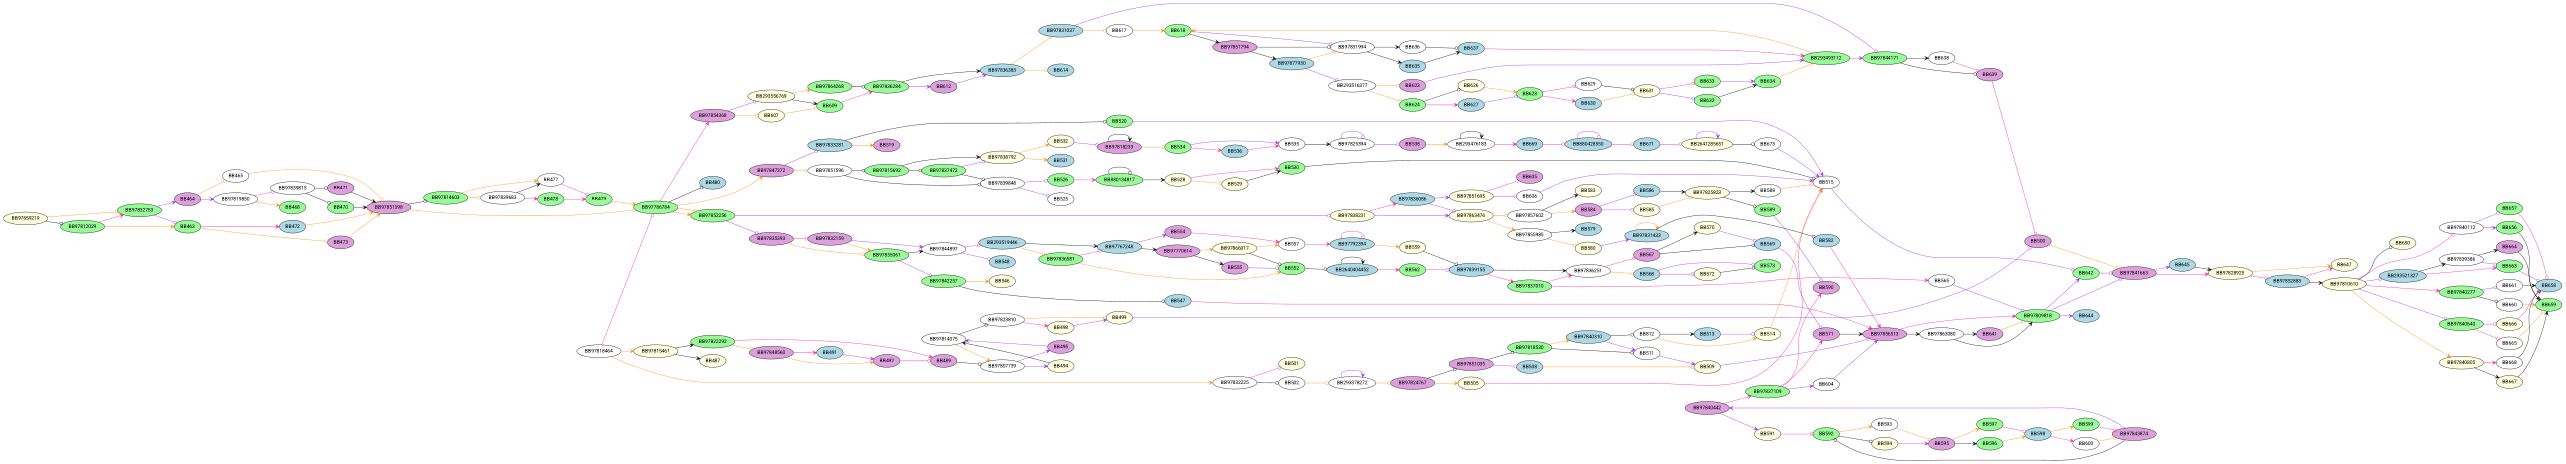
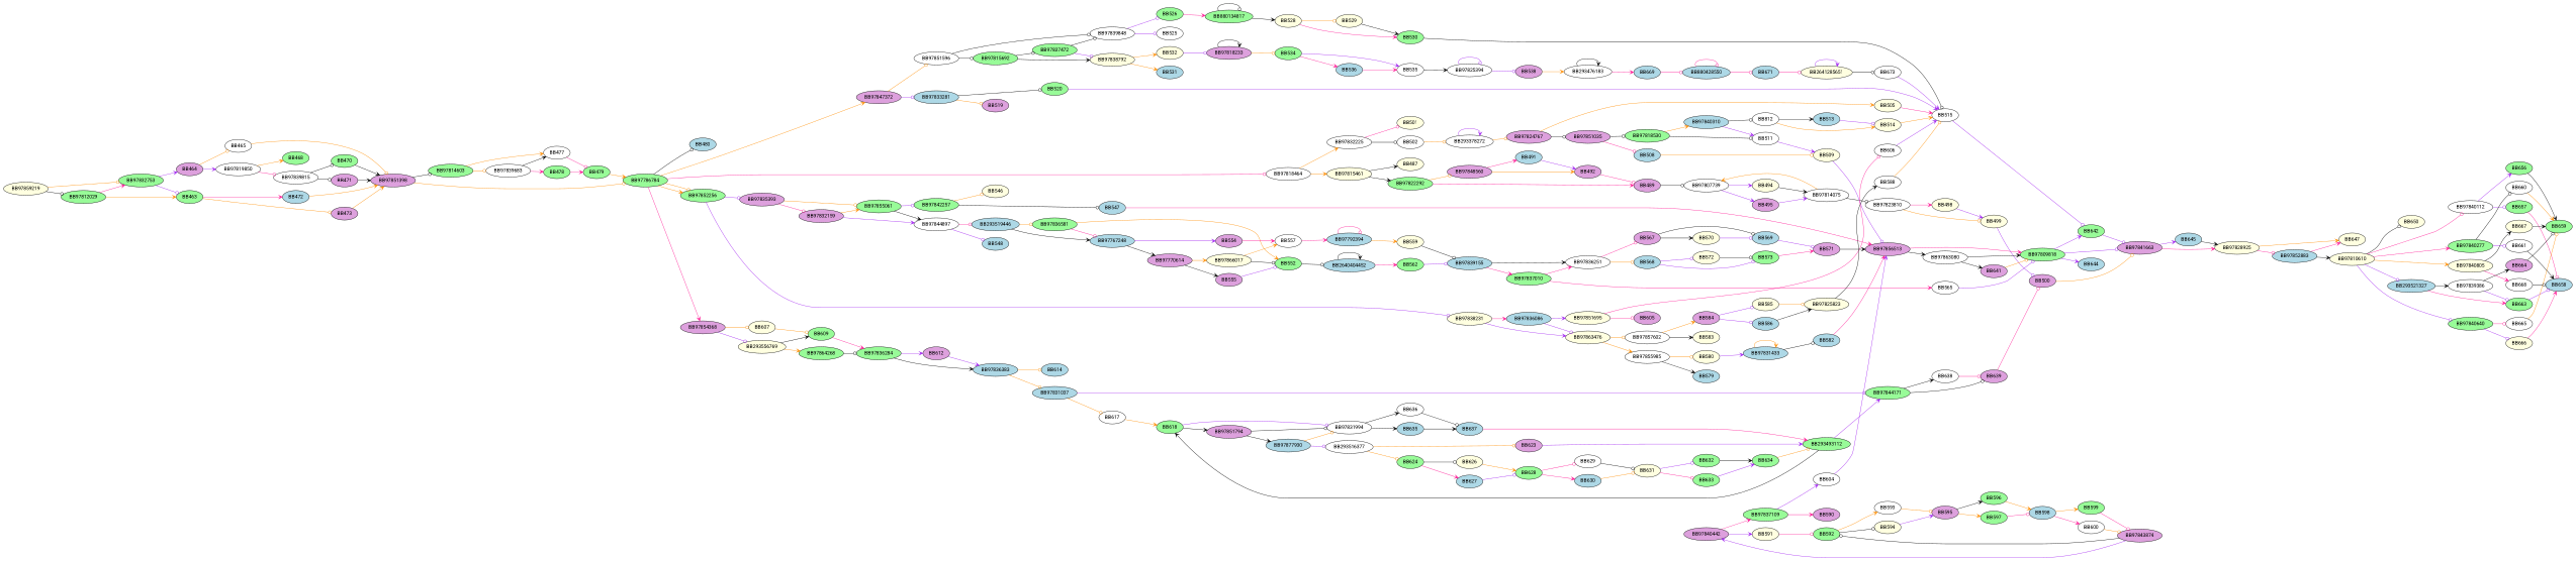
  digraph {
    fontname=Roboto
    rankdir=LR
    node [fillcolor=palegreen fontname=Roboto style=filled]
    edge [arrowhead=vee color=black fontname=Roboto]
    BB97859219 [fillcolor=lightyellow]
    BB97812029
    BB97832753
    BB463
    BB464 [fillcolor=plum]
    BB472 [fillcolor=lightblue]
    BB473 [fillcolor=plum]
    BB465 [fillcolor=white]
    BB97819850 [fillcolor=white]
    BB97851398 [fillcolor=plum]
    BB468
    BB97839815 [fillcolor=white]
    BB97814603
    BB97786784
    BB470
    BB471 [fillcolor=plum]
    BB97839683 [fillcolor=white]
    BB477 [fillcolor=white]
    BB480 [fillcolor=lightblue]
    BB97818464 [fillcolor=white]
    BB97847372 [fillcolor=plum]
    BB97852256
    BB97854368 [fillcolor=plum]
    BB478
    BB479
    BB97815461 [fillcolor=lightyellow]
    BB97832225 [fillcolor=white]
    BB97851596 [fillcolor=white]
    BB97833281 [fillcolor=lightblue]
    BB97835393 [fillcolor=plum]
    BB97838231 [fillcolor=lightyellow]
    BB607 [fillcolor=lightyellow]
    BB293556769 [fillcolor=lightyellow]
    BB487 [fillcolor=lightyellow]
    BB97822292
    BB501 [fillcolor=lightyellow]
    BB502 [fillcolor=white]
    BB97839848 [fillcolor=white]
    BB97815692
    BB519 [fillcolor=plum]
    BB520
    BB97855061
    BB97832159 [fillcolor=plum]
    BB97863476 [fillcolor=lightyellow]
    BB97836086 [fillcolor=lightblue]
    BB609
    BB97864268
    BB489 [fillcolor=plum]
    BB97848560 [fillcolor=plum]
    BB293378272 [fillcolor=white]
    BB97807739 [fillcolor=white]
    BB491 [fillcolor=lightblue]
    BB492 [fillcolor=plum]
    BB494 [fillcolor=lightyellow]
    BB495 [fillcolor=plum]
    BB97814075 [fillcolor=white]
    BB97823810 [fillcolor=white]
    BB498 [fillcolor=lightyellow]
    BB499 [fillcolor=lightyellow]
    BB500 [fillcolor=plum]
    BB97841663 [fillcolor=plum]
    BB645 [fillcolor=lightblue]
    BB97828925 [fillcolor=lightyellow]
    BB97824767 [fillcolor=plum]
    BB505 [fillcolor=lightyellow]
    BB97851035 [fillcolor=plum]
    BB515 [fillcolor=white]
    BB97818530
    BB508 [fillcolor=lightblue]
    BB642
    BB97840310 [fillcolor=lightblue]
    BB511 [fillcolor=white]
    BB509 [fillcolor=lightyellow]
    n74 [fillcolor=white label=BB812]
    BB97856513 [fillcolor=plum]
    BB97809818
    BB97863080 [fillcolor=white]
    BB513 [fillcolor=lightblue]
    BB514 [fillcolor=lightyellow]
    BB644 [fillcolor=lightblue]
    BB641 [fillcolor=plum]
    BB525 [fillcolor=white]
    BB526
    BB97837472
    BB97838792 [fillcolor=lightyellow]
    BB880134817
    BB531 [fillcolor=lightblue]
    BB532 [fillcolor=lightyellow]
    BB97818233 [fillcolor=plum]
    BB528 [fillcolor=lightyellow]
    BB529 [fillcolor=lightyellow]
    BB530
    BB534
    BB535 [fillcolor=white]
    BB536 [fillcolor=lightblue]
    BB97825394 [fillcolor=white]
    BB538 [fillcolor=plum]
    BB293476183 [fillcolor=white]
    BB669 [fillcolor=lightblue]
    BB880428550 [fillcolor=lightblue]
    BB97844897 [fillcolor=white]
    BB97842257
    BB97857602 [fillcolor=white]
    BB97855985 [fillcolor=white]
    BB97851695 [fillcolor=lightyellow]
    BB548 [fillcolor=lightblue]
    BB293519446 [fillcolor=lightblue]
    BB546 [fillcolor=lightyellow]
    BB547 [fillcolor=lightblue]
    BB97767248 [fillcolor=lightblue]
    BB97836581
    BB97770614 [fillcolor=plum]
    BB554 [fillcolor=plum]
    BB552
    BB555 [fillcolor=plum]
    BB97866017 [fillcolor=lightyellow]
    BB557 [fillcolor=white]
    BB2640404452 [fillcolor=lightblue]
    BB562
    BB97792394 [fillcolor=lightblue]
    BB559 [fillcolor=lightyellow]
    BB97839155 [fillcolor=lightblue]
    BB97836251 [fillcolor=white]
    BB97837010
    BB567 [fillcolor=plum]
    BB568 [fillcolor=lightblue]
    BB565 [fillcolor=white]
    BB569 [fillcolor=lightblue]
    BB570 [fillcolor=lightyellow]
    BB572 [fillcolor=lightyellow]
    BB573
    BB571 [fillcolor=plum]
    BB583 [fillcolor=lightyellow]
    BB584 [fillcolor=plum]
    BB579 [fillcolor=lightblue]
    BB580 [fillcolor=lightyellow]
    BB605 [fillcolor=plum]
    BB606 [fillcolor=white]
    BB585 [fillcolor=lightyellow]
    BB586 [fillcolor=lightblue]
    BB97831433 [fillcolor=lightblue]
    BB582 [fillcolor=lightblue]
    BB97825823 [fillcolor=lightyellow]
    BB588 [fillcolor=white]
-   BB589
    BB590 [fillcolor=plum]
    BB591 [fillcolor=lightyellow]
    BB592
    BB593 [fillcolor=white]
    BB594 [fillcolor=lightyellow]
    BB595 [fillcolor=plum]
    BB596
    BB597
    BB598 [fillcolor=lightblue]
    BB599
    BB600 [fillcolor=white]
    BB97843874 [fillcolor=plum]
    BB97840442 [fillcolor=plum]
    BB97837109
    BB604 [fillcolor=white]
    BB97836284
    BB612 [fillcolor=plum]
    BB97836383 [fillcolor=lightblue]
    BB614 [fillcolor=lightblue]
    BB97831037 [fillcolor=lightblue]
    BB97844171
    BB617 [fillcolor=white]
    BB638 [fillcolor=white]
    BB639 [fillcolor=plum]
    BB618
    BB97851794 [fillcolor=plum]
    BB97831994 [fillcolor=white]
    BB97877930 [fillcolor=lightblue]
    BB635 [fillcolor=lightblue]
    BB636 [fillcolor=white]
    BB293516377 [fillcolor=white]
    BB637 [fillcolor=lightblue]
    BB623 [fillcolor=plum]
    BB624
    BB293493112
    BB626 [fillcolor=lightyellow]
    BB627 [fillcolor=lightblue]
    BB628
    BB629 [fillcolor=white]
    BB630 [fillcolor=lightblue]
    BB631 [fillcolor=lightyellow]
    BB632
    BB633
    BB634
    BB647 [fillcolor=lightyellow]
    BB97852883 [fillcolor=lightblue]
    BB97810610 [fillcolor=lightyellow]
    BB650 [fillcolor=lightyellow]
    BB97840112 [fillcolor=white]
    BB97840277
    BB293521327 [fillcolor=lightblue]
    BB97840640
    BB97840805 [fillcolor=lightyellow]
    BB656
    BB657
    BB660 [fillcolor=white]
    BB661 [fillcolor=white]
    BB97839386 [fillcolor=white]
    BB663
    BB665 [fillcolor=white]
    BB666 [fillcolor=lightyellow]
    BB667 [fillcolor=lightyellow]
    BB668 [fillcolor=white]
    BB659
    BB658 [fillcolor=lightblue]
    BB664 [fillcolor=plum]
    BB671 [fillcolor=lightblue]
    BB2641285651 [fillcolor=lightyellow]
    BB673 [fillcolor=white]
    BB97859219 -> BB97812029 [arrowhead=odot]
    BB97859219 -> BB97832753 [arrowhead=odot color=darkorange]
    BB97812029 -> BB97832753 [color=deeppink]
    BB97812029 -> BB463 [color=darkorange]
    BB97832753 -> BB463 [arrowhead=odot color=purple]
    BB97832753 -> BB464 [color=purple]
    BB463 -> BB472 [color=deeppink]
    BB463 -> BB473 [arrowhead=odot color=darkorange]
    BB464 -> BB465 [arrowhead=odot color=darkorange]
    BB464 -> BB97819850 [color=purple]
    BB472 -> BB97851398 [color=darkorange]
    BB473 -> BB97851398 [color=darkorange]
    BB465 -> BB97851398 [arrowhead=odot color=darkorange]
    BB97819850 -> BB468 [color=darkorange]
    BB97819850 -> BB97839815 [arrowhead=odot color=deeppink]
    BB97851398 -> BB97814603 [arrowhead=odot]
    BB97851398 -> BB97786784 [arrowhead=odot color=darkorange]
    BB97839815 -> BB470 [arrowhead=odot]
    BB97839815 -> BB471 [arrowhead=odot]
    BB97814603 -> BB97839683 [arrowhead=odot color=darkorange]
    BB97814603 -> BB477 [color=darkorange]
    BB97786784 -> BB480 [arrowhead=odot]
-   BB97818464 -> BB97786784 [arrowhead=odot color=deeppink]
+   BB97786784 -> BB97818464 [arrowhead=odot color=deeppink]
    BB97786784 -> BB97847372 [color=darkorange]
    BB97786784 -> BB97852256 [color=darkorange]
    BB97786784 -> BB97852256 [arrowhead=odot color=darkorange]
    BB97786784 -> BB97854368 [color=deeppink]
    BB470 -> BB97851398
    BB471 -> BB97851398
    BB97839683 -> BB477
    BB97839683 -> BB478 [color=deeppink]
    BB477 -> BB479 [arrowhead=odot color=deeppink]
    BB97818464 -> BB97815461 [color=darkorange]
    BB97818464 -> BB97832225 [color=darkorange]
    BB97847372 -> BB97851596 [arrowhead=odot color=darkorange]
    BB97847372 -> BB97833281 [arrowhead=odot color=purple]
    BB97852256 -> BB97835393 [arrowhead=odot color=purple]
    BB97852256 -> BB97838231 [arrowhead=odot color=purple]
    BB97854368 -> BB607 [arrowhead=odot color=darkorange]
    BB97854368 -> BB293556769 [arrowhead=odot color=purple]
    BB478 -> BB479 [color=deeppink]
    BB479 -> BB97786784 [color=darkorange]
    BB97815461 -> BB487
    BB97815461 -> BB97822292
    BB97832225 -> BB501 [arrowhead=odot color=deeppink]
    BB97832225 -> BB502 [arrowhead=odot]
    BB97851596 -> BB97839848 [arrowhead=odot]
    BB97851596 -> BB97815692 [arrowhead=odot]
-   BB97833281 -> BB519 [color=darkorange]
+   BB97833281 -> BB519 [arrowhead=odot color=darkorange]
    BB97833281 -> BB520 [arrowhead=odot]
    BB97835393 -> BB97855061 [arrowhead=odot color=darkorange]
    BB97835393 -> BB97832159 [arrowhead=odot color=deeppink]
    BB97838231 -> BB97863476 [color=purple]
    BB97838231 -> BB97836086 [color=deeppink]
    BB607 -> BB609 [arrowhead=odot color=darkorange]
    BB293556769 -> BB609
    BB293556769 -> BB97864268 [color=darkorange]
    BB97822292 -> BB489 [color=deeppink]
    BB97822292 -> BB97848560 [arrowhead=odot color=darkorange]
    BB502 -> BB293378272 [arrowhead=odot color=darkorange]
    BB97839848 -> BB525 [arrowhead=odot color=purple]
    BB97839848 -> BB526 [arrowhead=odot color=purple]
    BB97815692 -> BB97837472 [arrowhead=odot]
    BB97815692 -> BB97838792
    BB520 -> BB515 [color=purple]
    BB97855061 -> BB97844897
    BB97855061 -> BB97842257 [arrowhead=odot color=purple]
    BB97832159 -> BB97855061 [color=darkorange]
    BB97832159 -> BB97844897 [color=purple]
    BB97863476 -> BB97857602 [arrowhead=odot color=darkorange]
    BB97863476 -> BB97855985 [color=darkorange]
    BB97836086 -> BB97863476 [arrowhead=odot color=purple]
    BB97836086 -> BB97851695 [color=purple]
    BB609 -> BB97836284 [color=deeppink]
    BB97864268 -> BB97836284 [arrowhead=odot]
    BB489 -> BB97807739 [arrowhead=odot]
    BB97848560 -> BB491 [color=deeppink]
    BB97848560 -> BB492 [color=darkorange]
    BB293378272 -> BB293378272 [color=purple]
    BB293378272 -> BB97824767 [arrowhead=odot color=darkorange]
    BB97807739 -> BB494 [color=purple]
    BB97807739 -> BB495 [color=purple]
    BB491 -> BB492 [color=purple]
    BB492 -> BB489 [arrowhead=odot color=deeppink]
    BB494 -> BB97814075
    BB495 -> BB97814075 [color=purple]
    BB97814075 -> BB97807739 [color=darkorange]
    BB97814075 -> BB97823810 [arrowhead=odot]
    BB97823810 -> BB498 [color=deeppink]
    BB97823810 -> BB499 [arrowhead=odot color=darkorange]
    BB498 -> BB499 [color=purple]
    BB499 -> BB500 [arrowhead=odot color=purple]
    BB500 -> BB97841663 [arrowhead=odot color=darkorange]
    BB97841663 -> BB645 [color=purple]
    BB97841663 -> BB97828925 [color=deeppink]
    BB645 -> BB97828925
    BB97828925 -> BB647 [color=darkorange]
    BB97828925 -> BB97852883 [arrowhead=odot color=deeppink]
    BB97824767 -> BB505 [color=darkorange]
    BB97824767 -> BB97851035 [arrowhead=odot]
    BB505 -> BB515 [color=deeppink]
    BB97851035 -> BB97818530 [arrowhead=odot]
    BB97851035 -> BB508 [arrowhead=odot color=deeppink]
    BB515 -> BB642 [arrowhead=odot color=purple]
    BB97818530 -> BB97840310 [color=darkorange]
    BB97818530 -> BB511 [arrowhead=odot]
    BB508 -> BB509 [arrowhead=odot color=darkorange]
    BB642 -> BB97841663 [arrowhead=odot color=purple]
    BB97840310 -> BB511 [color=purple]
    BB97840310 -> n74 [arrowhead=odot]
    BB511 -> BB509 [color=purple]
    BB509 -> BB97856513 [arrowhead=odot color=purple]
    n74 -> BB513
    n74 -> BB514 [color=darkorange]
    BB97856513 -> BB97809818 [color=deeppink]
    BB97856513 -> BB97863080
    BB97809818 -> BB97841663 [arrowhead=odot color=purple]
    BB97809818 -> BB642 [color=purple]
    BB97809818 -> BB644 [color=purple]
    BB97863080 -> BB97809818
    BB97863080 -> BB641
    BB513 -> BB514 [arrowhead=odot color=purple]
    BB514 -> BB515 [color=darkorange]
    BB641 -> BB97809818 [arrowhead=odot color=darkorange]
    BB526 -> BB880134817 [color=deeppink]
    BB97837472 -> BB97839848 [arrowhead=odot]
    BB97837472 -> BB97838792 [arrowhead=odot color=purple]
    BB97838792 -> BB531 [color=darkorange]
    BB97838792 -> BB532 [color=darkorange]
    BB880134817 -> BB880134817 [arrowhead=odot]
    BB880134817 -> BB528
    BB532 -> BB97818233 [arrowhead=odot color=purple]
    BB97818233 -> BB97818233
    BB97818233 -> BB534 [arrowhead=odot color=darkorange]
    BB528 -> BB529 [arrowhead=odot color=darkorange]
    BB528 -> BB530 [color=deeppink]
    BB529 -> BB530
    BB530 -> BB515 [arrowhead=odot]
    BB534 -> BB535 [color=purple]
    BB534 -> BB536 [color=deeppink]
    BB535 -> BB97825394
    BB536 -> BB535 [color=deeppink]
    BB97825394 -> BB97825394 [arrowhead=odot color=purple]
    BB97825394 -> BB538 [arrowhead=odot color=purple]
    BB538 -> BB293476183 [color=darkorange]
    BB293476183 -> BB293476183
    BB293476183 -> BB669 [color=deeppink]
    BB669 -> BB880428550 [arrowhead=odot color=deeppink]
    BB880428550 -> BB880428550 [arrowhead=odot color=deeppink]
    BB880428550 -> BB671 [arrowhead=odot color=deeppink]
    BB97844897 -> BB548 [arrowhead=odot color=purple]
    BB97844897 -> BB293519446 [arrowhead=odot color=deeppink]
-   BB97842257 -> BB546 [color=darkorange]
+   BB97842257 -> BB546 [arrowhead=odot color=darkorange]
    BB97842257 -> BB547 [arrowhead=odot]
    BB97857602 -> BB583
    BB97857602 -> BB584 [color=darkorange]
    BB97855985 -> BB579
    BB97855985 -> BB580 [arrowhead=odot color=darkorange]
    BB97851695 -> BB605 [arrowhead=odot color=deeppink]
    BB97851695 -> BB606 [arrowhead=odot color=deeppink]
    BB293519446 -> BB97767248
    BB293519446 -> BB97836581 [arrowhead=odot color=darkorange]
    BB547 -> BB97856513 [color=deeppink]
    BB97767248 -> BB97770614
    BB97767248 -> BB554 [color=purple]
    BB97836581 -> BB97767248 [arrowhead=odot color=deeppink]
    BB97836581 -> BB552 [color=darkorange]
    BB97770614 -> BB555
    BB97770614 -> BB97866017 [color=darkorange]
    BB554 -> BB557 [color=deeppink]
    BB552 -> BB2640404452 [arrowhead=odot]
    BB555 -> BB552 [arrowhead=odot color=purple]
    BB97866017 -> BB552 [arrowhead=odot]
    BB97866017 -> BB557 [color=darkorange]
    BB557 -> BB97792394 [color=deeppink]
    BB2640404452 -> BB2640404452
    BB2640404452 -> BB562 [color=deeppink]
    BB562 -> BB97839155 [arrowhead=odot color=purple]
    BB97792394 -> BB97792394 [arrowhead=odot color=deeppink]
    BB97792394 -> BB559 [color=darkorange]
    BB559 -> BB97839155 [arrowhead=odot]
    BB97839155 -> BB97836251
    BB97839155 -> BB97837010 [color=deeppink]
    BB97836251 -> BB567 [arrowhead=odot color=deeppink]
    BB97836251 -> BB568 [arrowhead=odot color=darkorange]
    BB97837010 -> BB97836251 [color=deeppink]
    BB97837010 -> BB565 [color=deeppink]
    BB567 -> BB569 [arrowhead=odot]
    BB567 -> BB570
    BB568 -> BB572 [arrowhead=odot color=purple]
    BB568 -> BB573 [arrowhead=odot color=purple]
    BB565 -> BB97809818 [arrowhead=odot color=purple]
    BB569 -> BB571 [arrowhead=odot color=purple]
    BB570 -> BB569 [arrowhead=odot color=purple]
    BB572 -> BB573 [arrowhead=odot]
-   BB97837109 -> BB571 [color=deeppink]
+   BB573 -> BB571 [color=deeppink]
    BB571 -> BB97856513
    BB584 -> BB585 [arrowhead=odot color=purple]
    BB584 -> BB586 [arrowhead=odot color=purple]
    BB580 -> BB97831433 [color=purple]
    BB606 -> BB515 [color=purple]
    BB585 -> BB97825823 [arrowhead=odot color=darkorange]
    BB586 -> BB97825823
    BB97831433 -> BB97831433 [color=darkorange]
    BB97831433 -> BB582 [arrowhead=odot]
    BB582 -> BB97856513 [color=deeppink]
    BB97825823 -> BB588
-   BB97825823 -> BB589 [arrowhead=odot]
    BB588 -> BB515 [arrowhead=odot color=darkorange]
-   BB589 -> BB590 [arrowhead=odot color=purple]
    BB591 -> BB592 [arrowhead=odot color=deeppink]
    BB592 -> BB593 [color=darkorange]
    BB592 -> BB594 [arrowhead=odot]
    BB593 -> BB595 [arrowhead=odot color=darkorange]
    BB594 -> BB595 [color=purple]
    BB595 -> BB596
    BB595 -> BB597 [color=darkorange]
    BB596 -> BB598 [color=darkorange]
    BB597 -> BB598 [arrowhead=odot color=deeppink]
    BB598 -> BB599 [color=darkorange]
    BB598 -> BB600 [color=deeppink]
    BB599 -> BB97843874 [arrowhead=odot color=deeppink]
    BB600 -> BB97843874 [arrowhead=odot color=darkorange]
    BB97843874 -> BB592 [arrowhead=odot]
    BB97843874 -> BB97840442 [color=purple]
    BB97840442 -> BB591 [color=purple]
    BB97840442 -> BB97837109 [color=deeppink]
    BB97837109 -> BB590 [color=deeppink]
    BB97837109 -> BB604 [color=purple]
    BB604 -> BB97856513 [color=purple]
    BB97836284 -> BB612 [color=purple]
    BB97836284 -> BB97836383
    BB612 -> BB97836383 [color=purple]
    BB97836383 -> BB614 [arrowhead=odot color=darkorange]
    BB97836383 -> BB97831037 [arrowhead=odot color=darkorange]
    BB97831037 -> BB97844171 [arrowhead=odot color=purple]
    BB97831037 -> BB617 [arrowhead=odot color=darkorange]
    BB97844171 -> BB638
    BB97844171 -> BB639 [arrowhead=odot]
    BB617 -> BB618 [color=darkorange]
    BB638 -> BB639 [arrowhead=odot color=deeppink]
    BB639 -> BB500 [arrowhead=odot color=deeppink]
    BB618 -> BB97851794
    BB618 -> BB97831994 [arrowhead=odot color=purple]
    BB97851794 -> BB97831994 [arrowhead=odot]
    BB97851794 -> BB97877930
    BB97831994 -> BB635
    BB97831994 -> BB636
    BB97877930 -> BB97831994 [arrowhead=odot color=darkorange]
    BB97877930 -> BB293516377 [arrowhead=odot color=purple]
    BB635 -> BB637
    BB636 -> BB637 [arrowhead=odot]
    BB293516377 -> BB623 [arrowhead=odot color=darkorange]
    BB293516377 -> BB624 [arrowhead=odot color=darkorange]
    BB637 -> BB293493112 [color=deeppink]
    BB623 -> BB293493112 [color=purple]
    BB624 -> BB626 [arrowhead=odot]
    BB624 -> BB627 [color=deeppink]
    BB293493112 -> BB97844171 [color=purple]
-   BB293493112 -> BB618 [color=darkorange]
+   BB293493112 -> BB618
    BB626 -> BB628 [color=darkorange]
    BB627 -> BB628 [arrowhead=odot color=purple]
    BB628 -> BB629 [arrowhead=odot color=deeppink]
    BB628 -> BB630 [color=deeppink]
    BB629 -> BB631 [arrowhead=odot]
    BB630 -> BB631 [arrowhead=odot color=darkorange]
    BB631 -> BB632 [arrowhead=odot color=purple]
    BB631 -> BB633 [arrowhead=odot color=deeppink]
    BB632 -> BB634
    BB633 -> BB634 [color=purple]
    BB634 -> BB293493112 [arrowhead=odot color=darkorange]
    BB97852883 -> BB647 [color=deeppink]
    BB97852883 -> BB97810610
    BB97810610 -> BB650 [arrowhead=odot]
    BB97810610 -> BB97840112 [arrowhead=odot color=deeppink]
    BB97810610 -> BB97840277 [color=deeppink]
    BB97810610 -> BB293521327 [arrowhead=odot color=purple]
    BB97810610 -> BB97840640 [arrowhead=odot color=purple]
    BB97810610 -> BB97840805 [color=darkorange]
    BB97840112 -> BB656 [color=purple]
    BB97840112 -> BB657 [arrowhead=odot color=purple]
    BB97840277 -> BB660 [arrowhead=odot]
    BB97840277 -> BB661 [arrowhead=odot color=purple]
    BB293521327 -> BB97839386
    BB293521327 -> BB663 [color=deeppink]
    BB97840640 -> BB665 [arrowhead=odot color=deeppink]
    BB97840640 -> BB666 [arrowhead=odot color=purple]
    BB97840805 -> BB667
    BB97840805 -> BB668 [color=deeppink]
    BB656 -> BB659
    BB657 -> BB658 [arrowhead=odot color=deeppink]
    BB660 -> BB659 [color=darkorange]
    BB661 -> BB658
    BB97839386 -> BB663 [arrowhead=odot color=purple]
    BB97839386 -> BB664
    BB663 -> BB658 [arrowhead=odot color=purple]
    BB665 -> BB659 [arrowhead=odot color=darkorange]
    BB666 -> BB658 [color=deeppink]
    BB667 -> BB659
    BB668 -> BB658 [arrowhead=odot]
    BB664 -> BB659 [arrowhead=odot]
    BB671 -> BB2641285651 [arrowhead=odot color=deeppink]
    BB2641285651 -> BB2641285651 [color=purple]
    BB2641285651 -> BB673 [arrowhead=odot]
    BB673 -> BB515 [color=purple]
  }
